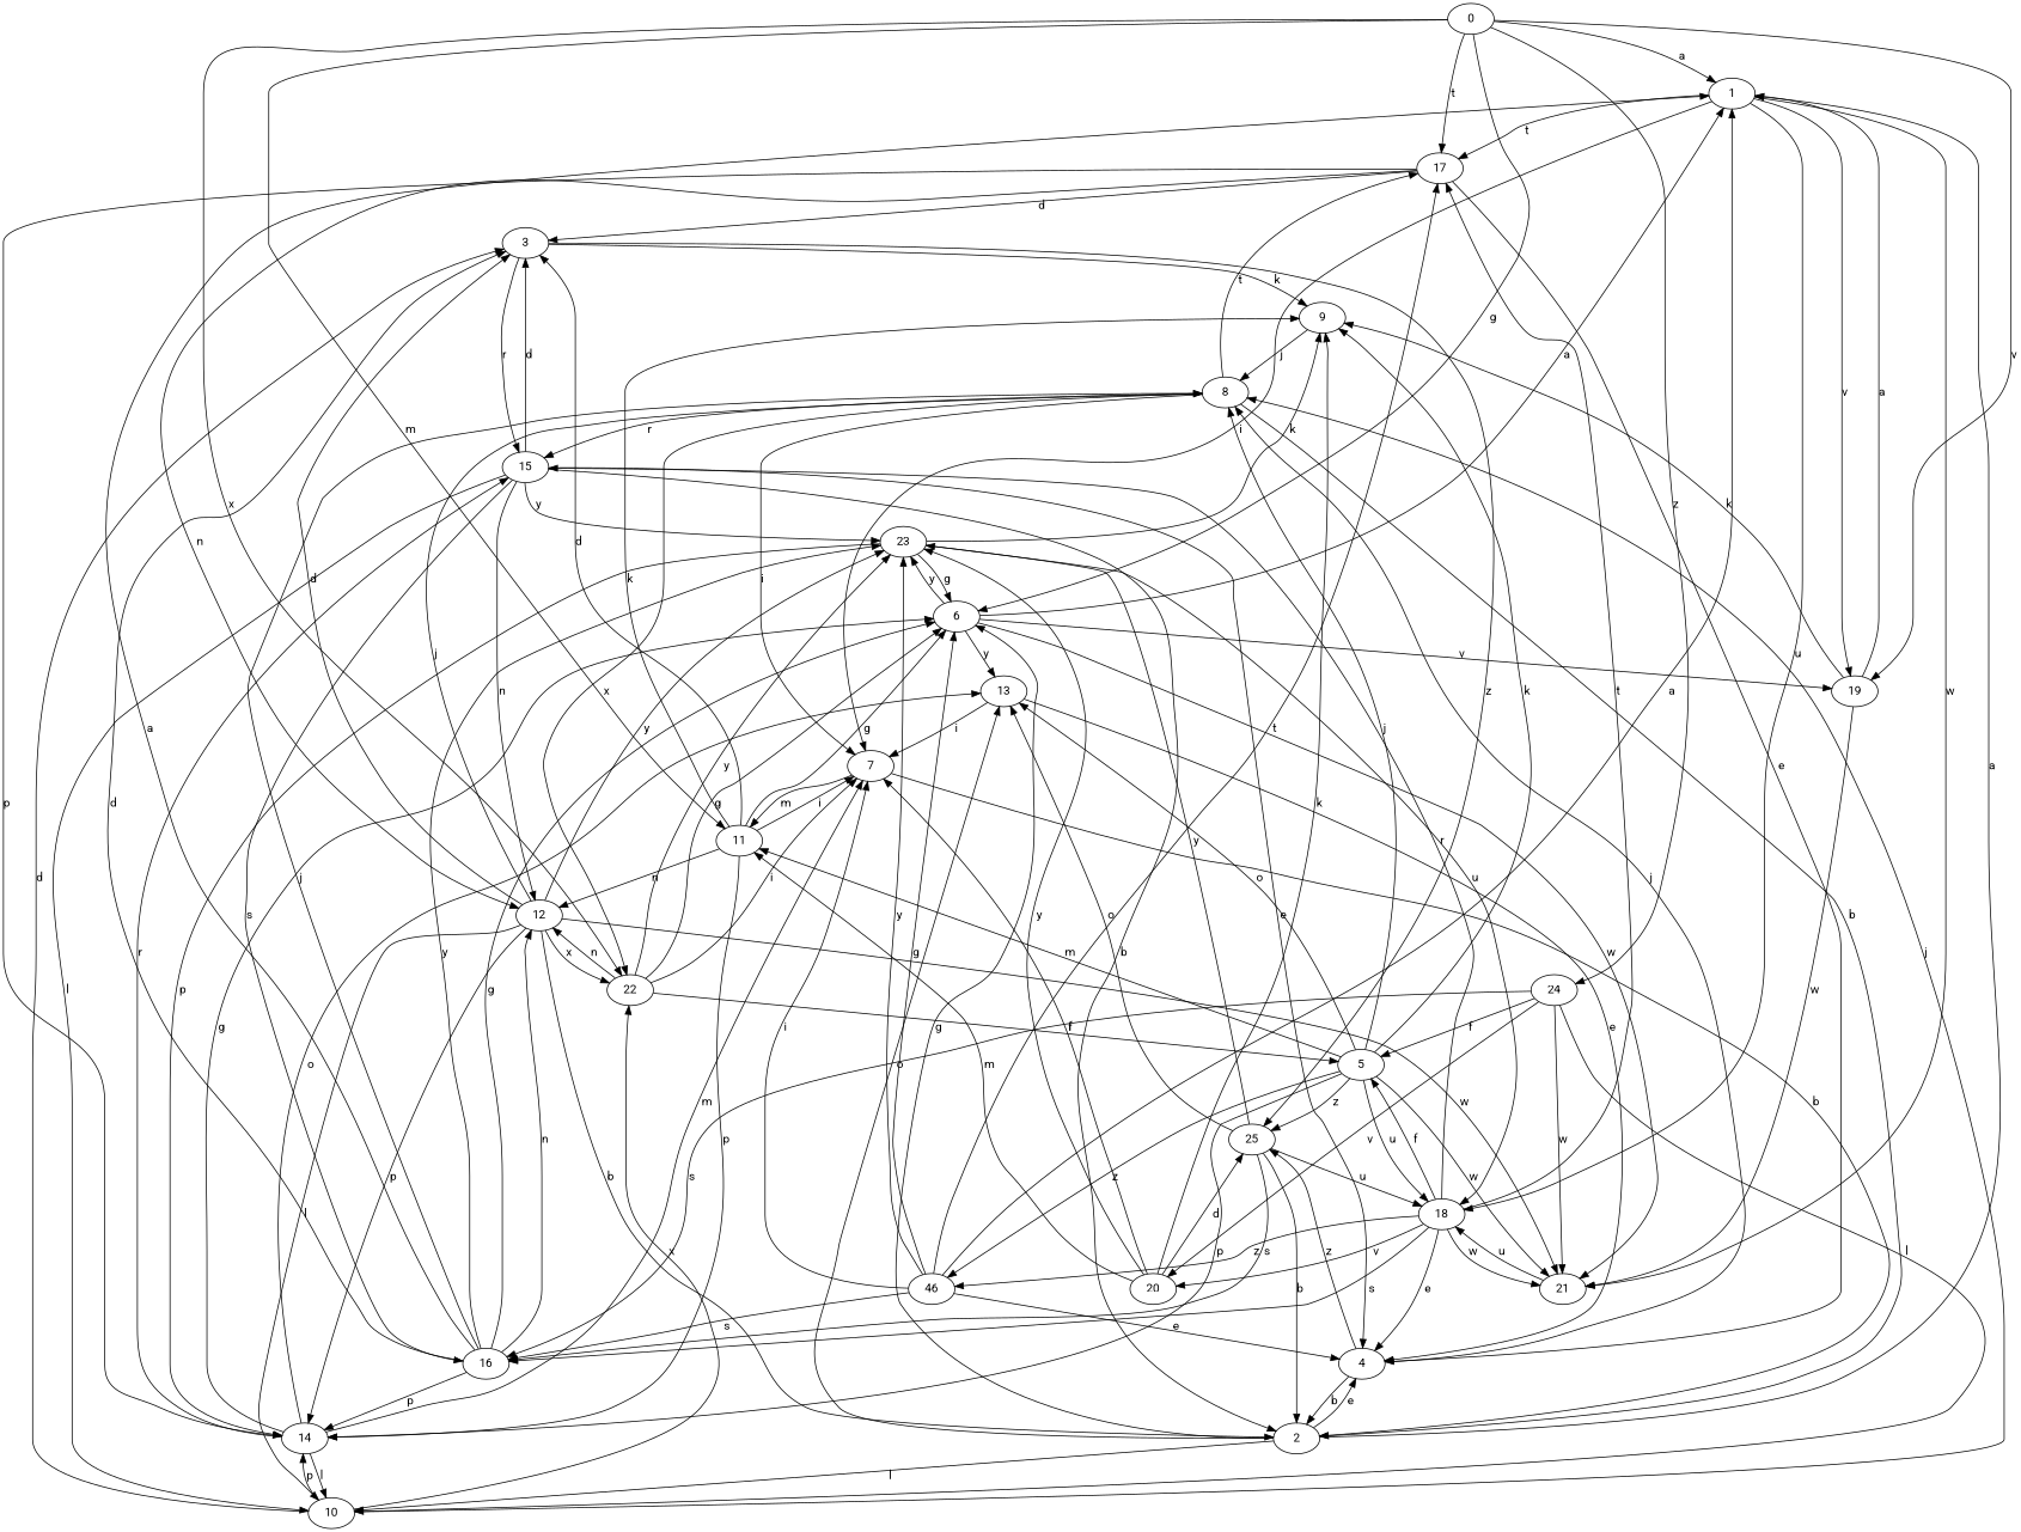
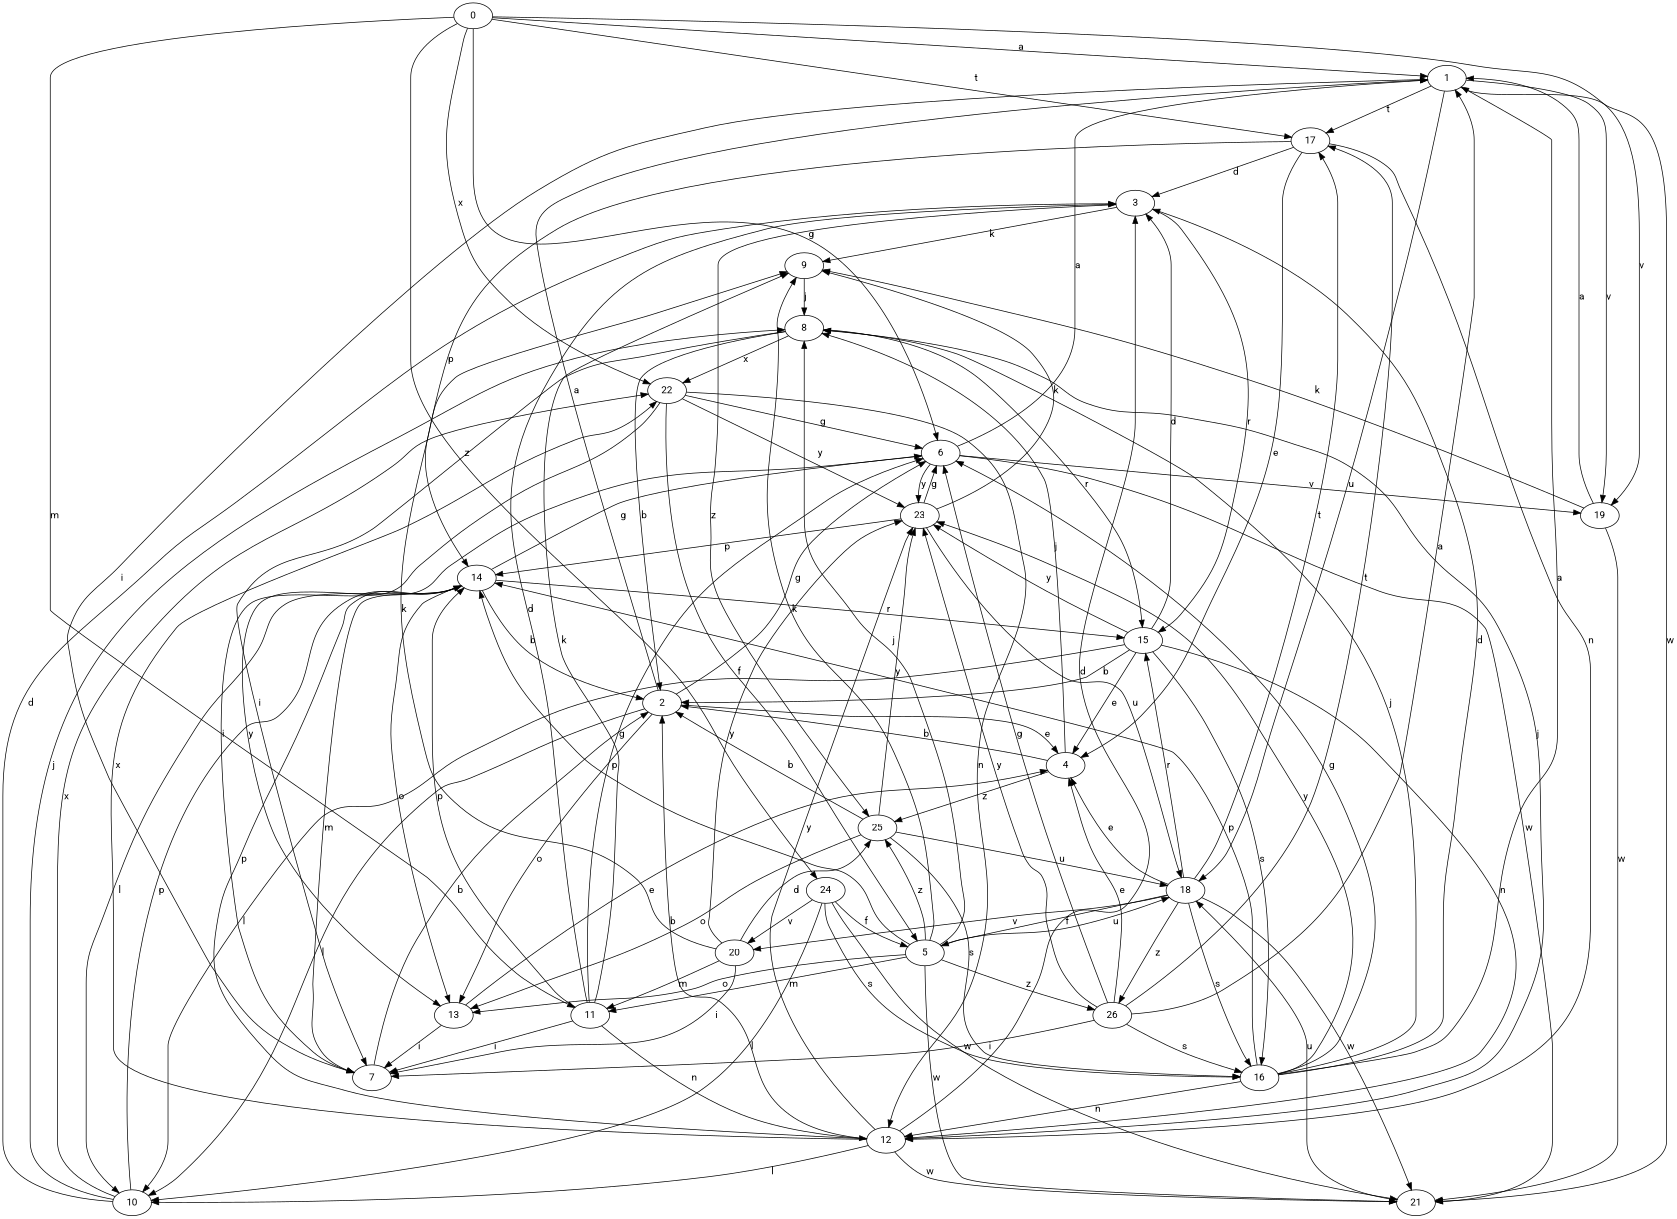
  strict digraph {
    fontname=Roboto
    node [fontname=Roboto]
    edge [fontname=Roboto]
    0
    1
    6
    11
    17
    19
    22
    24
    7
    18
    21
    13
    23
    3
    9
    14
    12
    4
    5
    10
    16
    20
    2
    15
-   26 [label=46]
+   26
    25
    8
    0 -> 1 [label=a]
    0 -> 6 [label=g]
    0 -> 11 [label=m]
    0 -> 17 [label=t]
    0 -> 19 [label=v]
    0 -> 22 [label=x]
    0 -> 24 [label=z]
    1 -> 17 [label=t]
    1 -> 19 [label=v]
    1 -> 7 [label=i]
    1 -> 18 [label=u]
    1 -> 21 [label=w]
    6 -> 1 [label=a]
    6 -> 19 [label=v]
    6 -> 21 [label=w]
    6 -> 13 [label=y]
    6 -> 23 [label=y]
    11 -> 6 [label=g]
    11 -> 7 [label=i]
    11 -> 3 [label=d]
    11 -> 9 [label=k]
    11 -> 14 [label=p]
    11 -> 12 [label=n]
    17 -> 3 [label=d]
    17 -> 14 [label=p]
    17 -> 12 [label=n]
    17 -> 4 [label=e]
    19 -> 1 [label=a]
    19 -> 21 [label=w]
    19 -> 9 [label=k]
    22 -> 6 [label=g]
    22 -> 7 [label=i]
    22 -> 23 [label=y]
    22 -> 12 [label=n]
    22 -> 5 [label=f]
    24 -> 21 [label=w]
    24 -> 5 [label=f]
    24 -> 10 [label=l]
    24 -> 16 [label=s]
    24 -> 20 [label=v]
-   7 -> 11 [label=m]
    7 -> 2 [label=b]
    18 -> 17 [label=t]
    18 -> 21 [label=w]
    18 -> 4 [label=e]
    18 -> 5 [label=f]
    18 -> 16 [label=s]
    18 -> 20 [label=v]
    18 -> 15 [label=r]
    18 -> 26 [label=z]
    21 -> 18 [label=u]
    13 -> 7 [label=i]
    13 -> 4 [label=e]
    23 -> 6 [label=g]
    23 -> 18 [label=u]
    23 -> 9 [label=k]
    23 -> 14 [label=p]
    3 -> 9 [label=k]
    3 -> 15 [label=r]
    3 -> 25 [label=z]
    9 -> 8 [label=j]
    14 -> 6 [label=g]
    14 -> 7 [label=m]
    14 -> 13 [label=o]
    14 -> 10 [label=l]
+   14 -> 2 [label=b]
    14 -> 15 [label=r]
    12 -> 22 [label=x]
    12 -> 21 [label=w]
    12 -> 23 [label=y]
    12 -> 3 [label=d]
    12 -> 14 [label=p]
    12 -> 10 [label=l]
    12 -> 2 [label=b]
    12 -> 8 [label=j]
    4 -> 2 [label=b]
    4 -> 25 [label=z]
    4 -> 8 [label=j]
    5 -> 11 [label=m]
    5 -> 18 [label=u]
    5 -> 21 [label=w]
    5 -> 13 [label=o]
    5 -> 9 [label=k]
    5 -> 14 [label=p]
    5 -> 26 [label=z]
    5 -> 25 [label=z]
    5 -> 8 [label=j]
    10 -> 22 [label=x]
    10 -> 3 [label=d]
    10 -> 14 [label=p]
    10 -> 8 [label=j]
    16 -> 1 [label=a]
    16 -> 6 [label=g]
    16 -> 23 [label=y]
    16 -> 3 [label=d]
    16 -> 14 [label=p]
    16 -> 12 [label=n]
    16 -> 8 [label=j]
    20 -> 11 [label=m]
    20 -> 7 [label=i]
    20 -> 23 [label=y]
    20 -> 9 [label=k]
    20 -> 25 [label=d]
    2 -> 1 [label=a]
    2 -> 6 [label=g]
    2 -> 13 [label=o]
    2 -> 4 [label=e]
    2 -> 10 [label=l]
    15 -> 23 [label=y]
    15 -> 3 [label=d]
    15 -> 12 [label=n]
    15 -> 4 [label=e]
    15 -> 10 [label=l]
    15 -> 16 [label=s]
    15 -> 2 [label=b]
    26 -> 1 [label=a]
    26 -> 6 [label=g]
    26 -> 17 [label=t]
    26 -> 7 [label=i]
    26 -> 23 [label=y]
    26 -> 4 [label=e]
    26 -> 16 [label=s]
    25 -> 18 [label=u]
    25 -> 13 [label=o]
    25 -> 23 [label=y]
    25 -> 16 [label=s]
    25 -> 2 [label=b]
-   8 -> 17 [label=t]
    8 -> 22 [label=x]
    8 -> 7 [label=i]
    8 -> 2 [label=b]
    8 -> 15 [label=r]
  }
